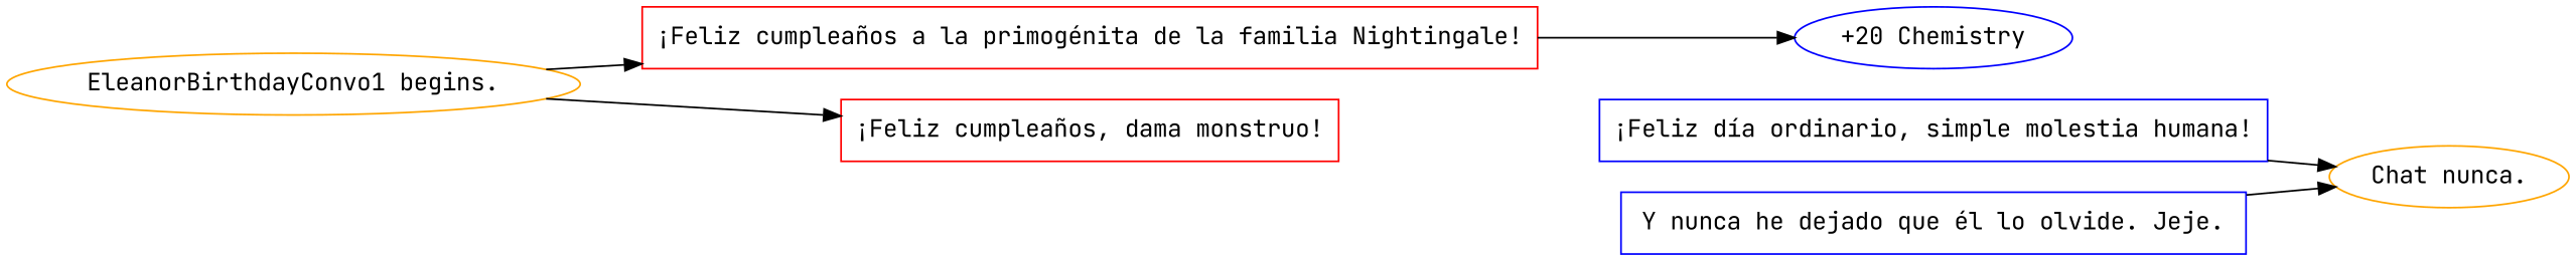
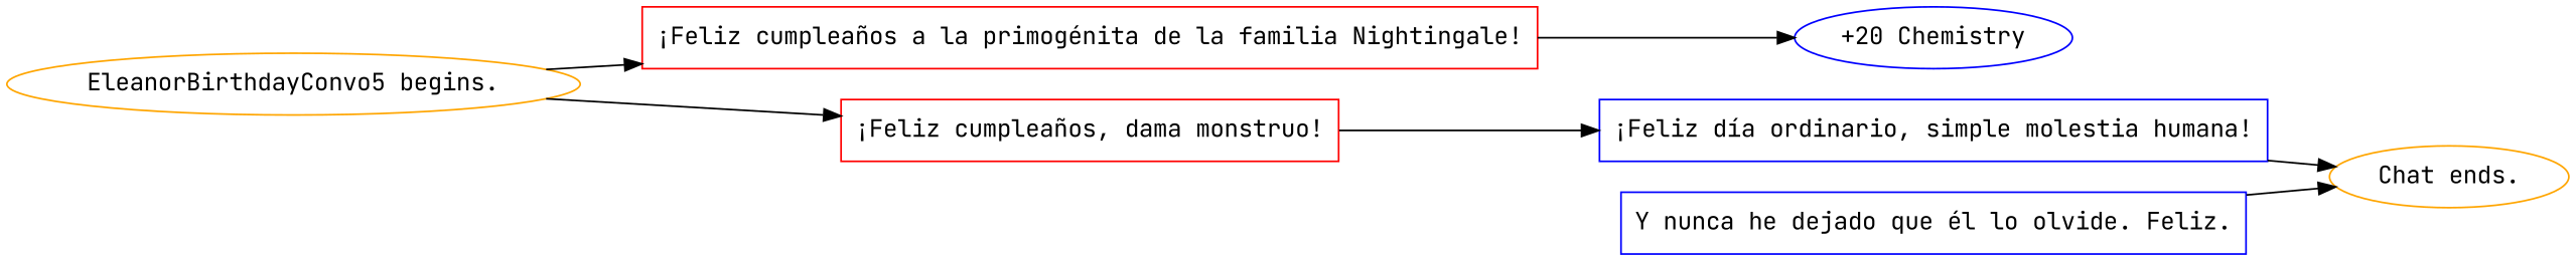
  digraph {
    fontname="JetBrains Mono"
    rankdir=LR
    node [color=blue fontname="JetBrains Mono" shape=box]
    edge [fontname="JetBrains Mono"]
-   "EleanorBirthdayConvo1 begins." [color=orange shape=""]
+   "EleanorBirthdayConvo1 begins." [color=orange label="EleanorBirthdayConvo5 begins." shape=""]
    n2 [color=red label="¡Feliz cumpleaños a la primogénita de la familia Nightingale!"]
    n3 [color=red label="¡Feliz cumpleaños, dama monstruo!"]
    n4 [label="+20 Chemistry" shape=""]
    n5 [label="¡Feliz día ordinario, simple molestia humana!"]
-   "Chat ends." [color=orange label="Chat nunca." shape=""]
-   n7 [label="Y nunca he dejado que él lo olvide. Jeje."]
+   "Chat ends." [color=orange shape=""]
+   n7 [label="Y nunca he dejado que él lo olvide. Feliz."]
    "EleanorBirthdayConvo1 begins." -> n2
    "EleanorBirthdayConvo1 begins." -> n3
    n2 -> n4
+   n3 -> n5
    n5 -> "Chat ends."
    n7 -> "Chat ends."
  }
